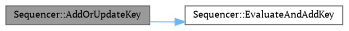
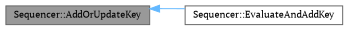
  digraph {
    rankdir=LR
    fontname="PT Serif"
    node [fontname="PT Serif" fontsize=10 shape=box style=filled]
    n1 [color=gray40 fillcolor=grey60 fontcolor=black height=0.2 label="Sequencer::AddOrUpdateKey" width=0.4]
    n2 [color=grey40 fillcolor=white height=0.2 label="Sequencer::EvaluateAndAddKey" width=0.4]
-   n1 -> n2 [color=steelblue1 fontname="PT Serif" fontsize=10 labelfontname=Helvetica labelfontsize=10 style=solid]
+   n2 -> n1 [color=steelblue1 fontname="PT Serif" fontsize=10 labelfontname=Helvetica labelfontsize=10 style=solid]
  }
